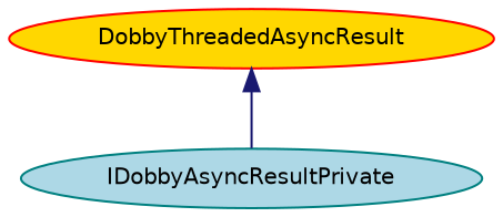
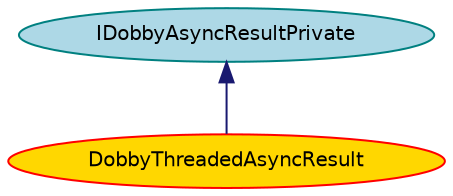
  digraph {
    node [fontname=Helvetica fontsize=10 shape=ellipse style=filled]
    n1 [color=red fillcolor=gold fontcolor=black height=0.2 label=DobbyThreadedAsyncResult width=0.4]
    n2 [color=teal fillcolor=lightblue height=0.2 label=IDobbyAsyncResultPrivate width=0.4]
-   n1 -> n2 [color=midnightblue dir=back fontname=Helvetica fontsize=10 labelfontname=Helvetica labelfontsize=10 style=solid]
+   n2 -> n1 [color=midnightblue dir=back fontname=Helvetica fontsize=10 labelfontname=Helvetica labelfontsize=10 style=solid]
  }
